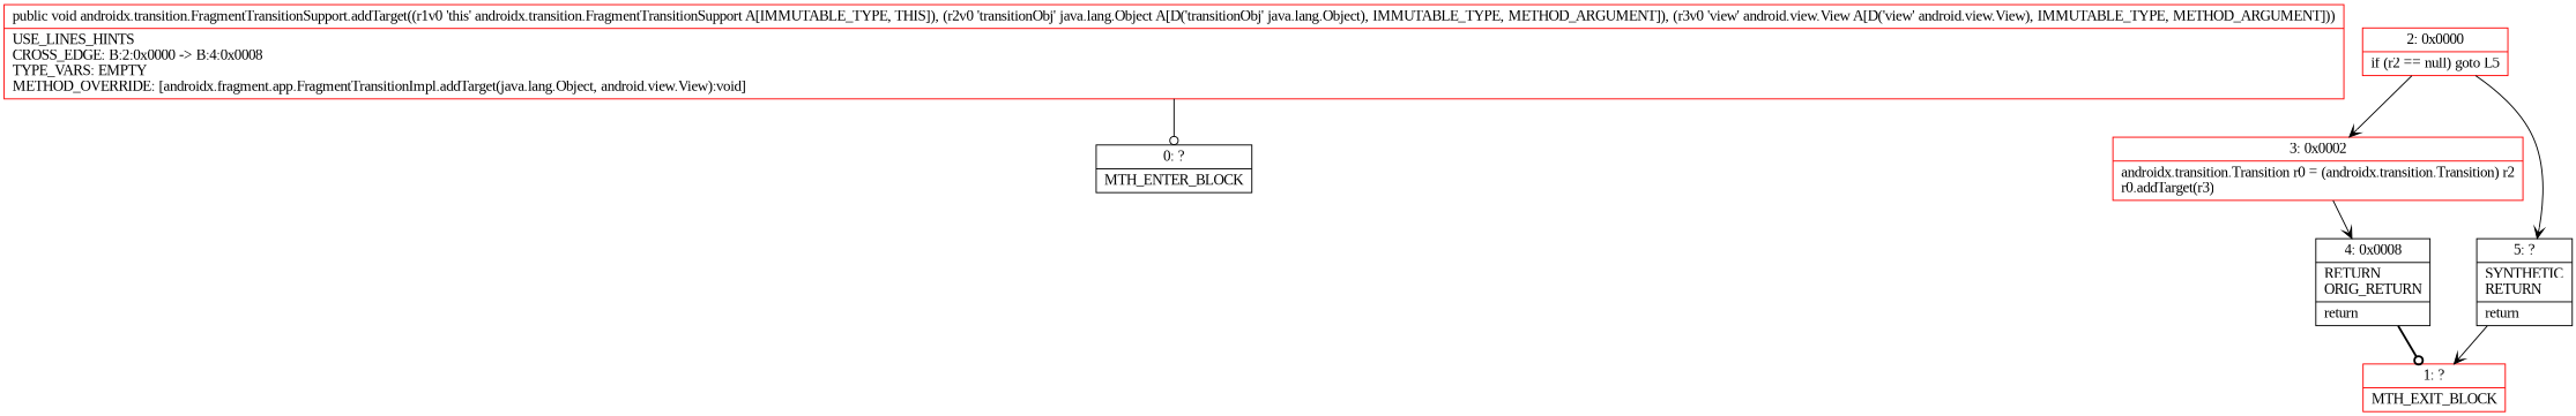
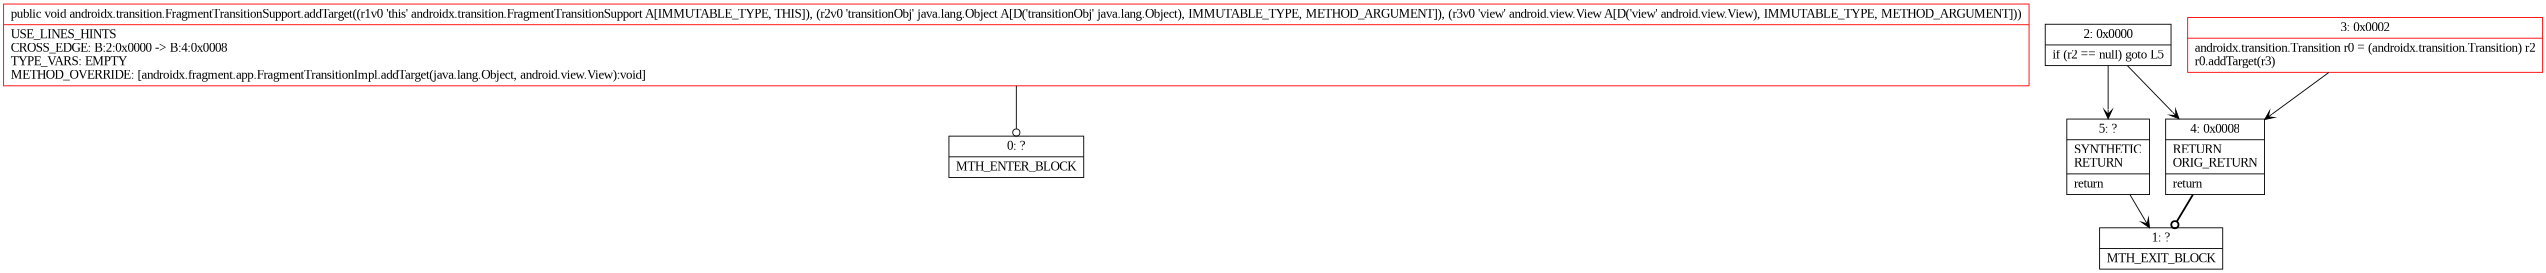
  digraph {
    fontname="Liberation Serif"
    node [color=black fontname="Liberation Serif" shape=record]
    edge [arrowhead=vee fontname="Liberation Serif" style=solid]
    n1 [label="{0\:\ ?|MTH_ENTER_BLOCK\l}"]
-   n2 [color=red label="{2\:\ 0x0000|if (r2 == null) goto L5\l}"]
+   n2 [label="{2\:\ 0x0000|if (r2 == null) goto L5\l}"]
    n3 [color=red label="{3\:\ 0x0002|androidx.transition.Transition r0 = (androidx.transition.Transition) r2\lr0.addTarget(r3)\l}"]
    n4 [label="{5\:\ ?|SYNTHETIC\lRETURN\l|return\l}"]
    n5 [label="{4\:\ 0x0008|RETURN\lORIG_RETURN\l|return\l}"]
-   n6 [color=red label="{1\:\ ?|MTH_EXIT_BLOCK\l}"]
+   n6 [label="{1\:\ ?|MTH_EXIT_BLOCK\l}"]
    n7 [color=red label="{public void androidx.transition.FragmentTransitionSupport.addTarget((r1v0 'this' androidx.transition.FragmentTransitionSupport A[IMMUTABLE_TYPE, THIS]), (r2v0 'transitionObj' java.lang.Object A[D('transitionObj' java.lang.Object), IMMUTABLE_TYPE, METHOD_ARGUMENT]), (r3v0 'view' android.view.View A[D('view' android.view.View), IMMUTABLE_TYPE, METHOD_ARGUMENT]))  | USE_LINES_HINTS\lCROSS_EDGE: B:2:0x0000 \-\> B:4:0x0008\lTYPE_VARS: EMPTY\lMETHOD_OVERRIDE: [androidx.fragment.app.FragmentTransitionImpl.addTarget(java.lang.Object, android.view.View):void]\l}"]
-   n2 -> n3
+   n2 -> n5
    n2 -> n4
    n3 -> n5
    n4 -> n6
    n5 -> n6 [arrowhead=odot style=bold]
    n7 -> n1 [arrowhead=odot]
  }
